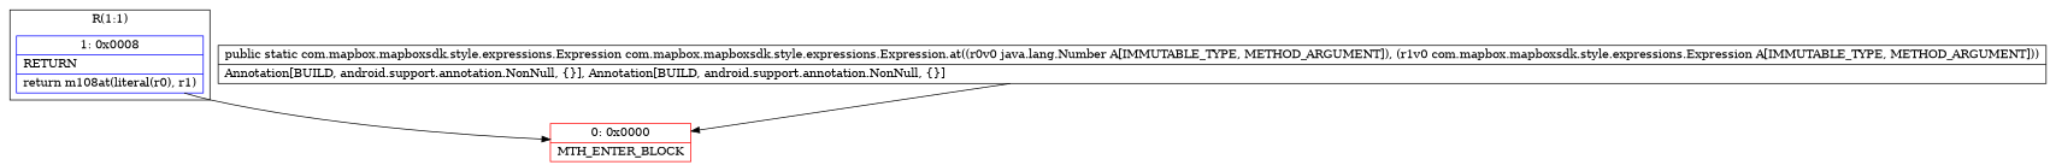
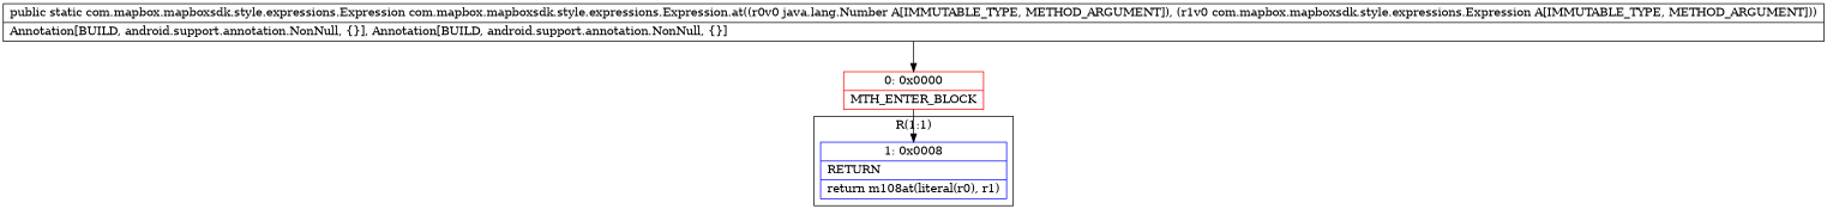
  digraph {
    node [shape=record]
    n1 [color=blue label="{1\:\ 0x0008|RETURN\l|return m108at(literal(r0), r1)\l}"]
    n2 [color=red label="{0\:\ 0x0000|MTH_ENTER_BLOCK\l}"]
    n3 [label="{public static com.mapbox.mapboxsdk.style.expressions.Expression com.mapbox.mapboxsdk.style.expressions.Expression.at((r0v0 java.lang.Number A[IMMUTABLE_TYPE, METHOD_ARGUMENT]), (r1v0 com.mapbox.mapboxsdk.style.expressions.Expression A[IMMUTABLE_TYPE, METHOD_ARGUMENT]))  | Annotation[BUILD, android.support.annotation.NonNull, \{\}], Annotation[BUILD, android.support.annotation.NonNull, \{\}]\l}"]
    subgraph cluster_1 {
      label="R(1:1)"
      n1
    }
-   n1 -> n2
+   n2 -> n1
    n3 -> n2
  }
